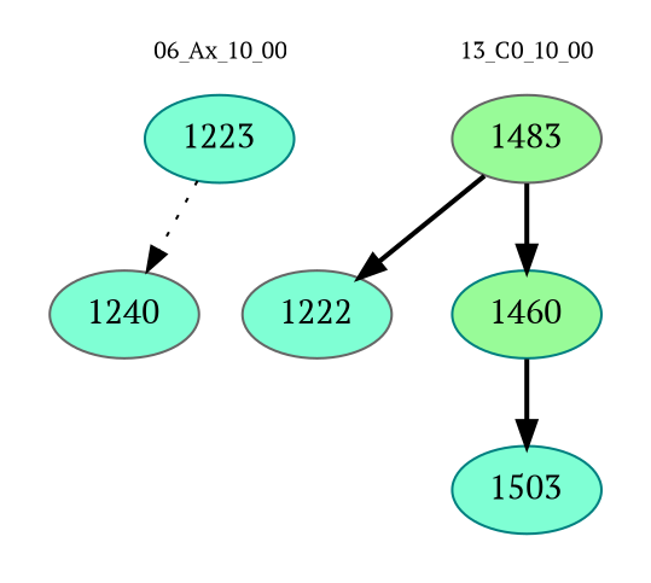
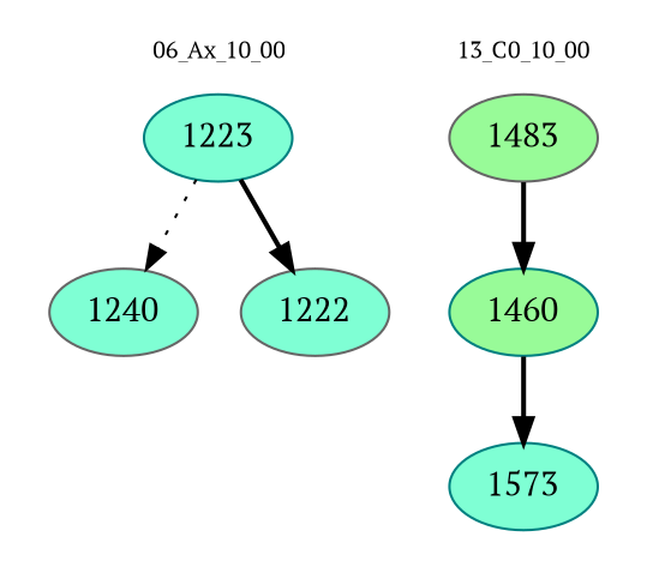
  digraph {
    fontname="PT Serif"
    node [color=teal fillcolor=aquamarine fontname="PT Serif" style=filled]
    edge [color=black fontname="PT Serif" style=bold]
    n1 [label=1223]
    n2 [color=gray40 label=1222]
    n3 [color=gray40 label=1240]
    n4 [color=gray40 fillcolor=palegreen label=1483]
    n5 [fillcolor=palegreen label=1460]
-   n6 [label=1503]
+   n6 [label=1573]
    subgraph cluster_1 {
      color=white
      fontsize=10
      label="06_Ax_10_00"
      n1
      n2
      n3
    }
    subgraph cluster_2 {
      color=white
      fontsize=10
      label="13_C0_10_00"
      n4
      n5
      n6
    }
-   n4 -> n2
+   n1 -> n2
    n1 -> n3 [style=dotted]
    n4 -> n5
    n5 -> n6
  }
